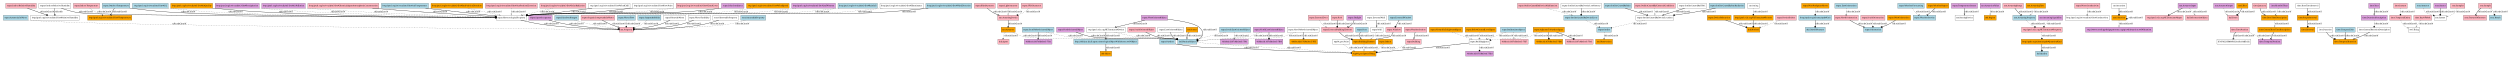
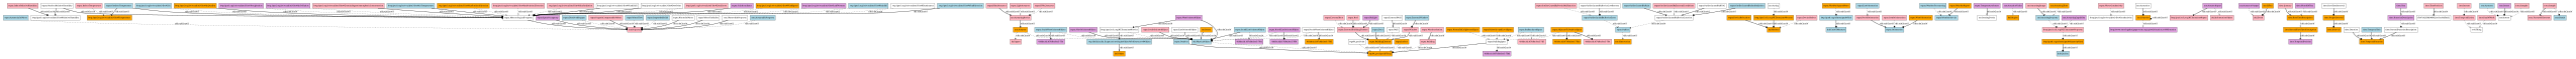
  digraph {
    fontname="Noto Serif"
    rankdir=TB
    node [color=black fillcolor=lightpink fontname="Noto Serif" shape=rectangle style=filled]
    edge [arrowhead=box fontname="Noto Serif" style=bold]
    "eepsa:AmmoniaInWater" [fillcolor=lightblue]
    "ssn:Property"
    "ssn:Sensor" [fillcolor=orange]
    "dul:PhysicalObject" [fillcolor=lightblue]
    "wgs84_pos:SpatialThing" [fillcolor=orange]
    "san:Actuator" [fillcolor=orange]
    "san:ActuatingDevice"
    "dul:Agent"
    "http://purl.oclc.org/NET/ssnx/ssn#Device" [fillcolor=white]
    "http://delicias.dia.fi.upm.es/ontologies/ObjectWithStates.owl#Object" [fillcolor=lightblue]
    "eepsa:BlindActuator"
    "eepsa:BuildingElement" [fillcolor=orange]
    "eepsa:Window"
    "eepsa:SouthEastOrientedObject" [fillcolor=lightblue]
    "-416dec1d:167c0be3eef:-7f41" [fillcolor=plum]
    "eepsa:ExternalWall" [fillcolor=white]
    "eepsa:Wall" [fillcolor=white]
    "eepsa:LightActuator"
    "eepsa:OutlierCausedByHVAC" [fillcolor=white]
    "eepsa:OutlierCausedByDeviceLocation" [fillcolor=white]
    "eepsa:Outlier" [fillcolor=lightblue]
    "eepsa:OutdoorRelativeHumidity" [fillcolor=white]
    "eepsa:MeteorologicalProperty" [fillcolor=white]
    "http://purl.org/iot/vocab/m3-lite#RelativeHumidity" [fillcolor=white]
    "eepsa:DeviceRelocation" [fillcolor=orange]
    "dul:Method" [fillcolor=orange]
    "eepsa:WattPerSquareMetre" [fillcolor=orange]
    "http://qudt.org/schema/qudt#Unit" [fillcolor=lightblue]
    "dul:UnitOfMeasure" [fillcolor=lightblue]
    "eepsa:NorthOrientedObject" [fillcolor=plum]
    "eepsa:Door" [fillcolor=lightblue]
    "eepsa:NorthEastOrientedObject" [fillcolor=plum]
    "-416dec1d:167c0be3eef:-7f88" [fillcolor=plum]
    "eepsa:Outdoor" [fillcolor=lightblue]
    "http://purl.org/iot/vocab/m3-lite#Temperature" [fillcolor=orange]
    "eepsa:IndoorTemperature"
    "eepsa:Building"
    "eepsa:SouthOrientedObject"
    "eepsa:SpaceOccupancy" [fillcolor=plum]
    "eepsa:DissolvedOxygen" [fillcolor=lightblue]
    "eepsa:OutlierCausedByDeviceLowBattery" [fillcolor=white]
    "eepsa:OutlierCausedByDeviceError" [fillcolor=lightblue]
    "eepsa:Orientation" [fillcolor=lightblue]
    "eepsa:NorthOrientation"
    "eepsa:OutlierCausedByDeviceMalfunction"
    "eepsa:WeatherForecasting" [fillcolor=lightblue]
    "eepsa:WeatherService" [fillcolor=lightblue]
    "eepsa:OutlierCausedBySunRadiation" [fillcolor=lightblue]
    "eepsa:TemperatureSensor" [fillcolor=plum]
    "ssn:SensingDevice" [fillcolor=white]
    "eepsa:EastOrientation" [fillcolor=lightblue]
    "eepsa:ExternalWindow" [fillcolor=lightblue]
    "eepsa:SouthOrientation"
    "eepsa:BelowGroundLevelSpace" [fillcolor=orange]
    "eepsa:BuildingSpace" [fillcolor=white]
    "-416dec1d:167c0be3eef:-7fbd" [fillcolor=plum]
    "san:ActuationValue" [fillcolor=plum]
    "dul:Region" [fillcolor=orange]
    "ssn:Observation" [fillcolor=orange]
    "eepsa:AdjacentToOutdoorSpace" [fillcolor=orange]
    "-416dec1d:167c0be3eef:-7fdd" [fillcolor=orange]
    "-416dec1d:167c0be3eef:-7fe6"
    "eepsa:OrganicCompoundsInWater"
    "eepsa:WaterFlow" [fillcolor=lightblue]
    "eepsa:SolarIrradiance" [fillcolor=plum]
    "eepsa:SouthWestOrientedObject" [fillcolor=lightblue]
    "-416dec1d:167c0be3eef:-7f1e" [fillcolor=plum]
    "http://qudt.org/schema/qudt#QuantityKind" [fillcolor=orange]
    "http://purl.oclc.org/NET/ssnx/ssn#Property"
    "dul:Quality" [fillcolor=lightblue]
    "eepsa:ExternalBuildingElement"
    "eepsa:OutdoorTemperature" [fillcolor=lightblue]
    "eepsa:IndoorRelativeHumidity"
    "http://purl.org/iot/vocab/m3-lite#Conductivity" [fillcolor=white]
    "eepsa:WaterConductivity"
    "eepsa:SuspendedSolids" [fillcolor=lightblue]
    "http://purl.oclc.org/NET/ssnx/ssn#Process" [fillcolor=orange]
    "eepsa:NaturallyEnlightenedSpace" [fillcolor=orange]
    "eepsa:OutlierCausedByRain" [fillcolor=lightblue]
    "eepsa:Skylight" [fillcolor=plum]
    "eepsa:BadInsulatedSpace" [fillcolor=lightblue]
    "-416dec1d:167c0be3eef:-7fd7"
    "eepsa:WeatherStation"
    "eepsa:DeviceShelter"
    "eepsa:HVACActuator"
    "eepsa:OutlierCausedByExternalConditions"
    "eepsa:WeatherReport" [fillcolor=orange]
    "eepsa:EastOrientedObject" [fillcolor=white]
    "eepsa:ExternalDoor"
    "san:Actuation" [fillcolor=white]
    "san:Situation" [fillcolor=orange]
    "http://www.ontologydesignpatterns.org/cp/owl/situation.owl#Situation" [fillcolor=plum]
    "eepsa:NorthWestOrientedObject" [fillcolor=white]
    "-416dec1d:167c0be3eef:-7f65" [fillcolor=orange]
    "eepsa:WestOrientation" [fillcolor=orange]
    "eepsa:NitrateInWater" [fillcolor=white]
    "dul:Object" [fillcolor=orange]
    "wgs84_pos:Point" [fillcolor=white]
    "eepsa:Indoor" [fillcolor=orange]
    "eepsa:Roof"
    "eepsa:WestOrientedObject" [fillcolor=plum]
    "eepsa:WaterTurbidity" [fillcolor=white]
    "san:ActuatorInput" [fillcolor=plum]
    "http://purl.oclc.org/NET/ssnx/ssn#Input"
    "dul:InformationObject"
    "san:ActuatingProperty" [fillcolor=lightblue]
    "san:ActuatingRange"
    "san:ActuatorOutput" [fillcolor=plum]
    "dul:Event"
    "san:ActuatingCapability" [fillcolor=plum]
    "san:ActuatingTime" [fillcolor=orange]
    "san:Acting" [fillcolor=white]
    "san:Effect" [fillcolor=orange]
    "time:GeneralDateTimeDescription" [fillcolor=orange]
    "time:TemporalPosition" [fillcolor=plum]
    "time:DateTimeInterval" [fillcolor=white]
    "time:ProperInterval" [fillcolor=orange]
    "time:Interval" [fillcolor=orange]
    "time:DurationDescription" [fillcolor=plum]
    "time:GeneralDurationDescription" [fillcolor=white]
    "time:TemporalDuration" [fillcolor=orange]
    "time:Duration" [fillcolor=white]
    "time:DateTimeDescription" [fillcolor=orange]
    "time:January"
    "time:TimePosition"
    ff147162358b04f4321e1fcc81dfb132 [fillcolor=white]
    "owl:Thing" [fillcolor=white]
    "time:TemporalEntity"
    "time:Year" [fillcolor=plum]
    "time:MonthOfYear" [fillcolor=plum]
    "time:TemporalUnit" [fillcolor=lightblue]
    "time:Instant"
    "time:DayOfWeek"
    "sosa:ObservableProperty" [fillcolor=white]
    "sosa:ActuatableProperty" [fillcolor=lightblue]
    "sosa:Actuator" [fillcolor=lightblue]
    "ssn:System" [fillcolor=white]
    "sosa:Sample"
    "sosa:FeatureOfInterest"
    "sosa:Result" [fillcolor=lightblue]
    "sosa:Sensor" [fillcolor=plum]
    "sosa:Sampler"
    "http://purl.org/iot/vocab/m3-lite#WindSpeed" [fillcolor=orange]
    "http://purl.org/iot/vocab/m3-lite#LeafWetness" [fillcolor=plum]
    "http://purl.org/iot/vocab/m3-lite#Rainfall" [fillcolor=lightblue]
    "http://purl.org/iot/vocab/m3-lite#Illuminance" [fillcolor=white]
    "http://purl.org/iot/vocab/m3-lite#WindDirection" [fillcolor=lightblue]
    "http://purl.org/iot/vocab/m3-lite#CO2" [fillcolor=lightblue]
    "http://purl.org/iot/vocab/m3-lite#AirQuality" [fillcolor=orange]
    "http://purl.org/iot/vocab/m3-lite#Precipitation" [fillcolor=plum]
    "http://purl.org/iot/vocab/m3-lite#AirPollution" [fillcolor=plum]
    "http://purl.org/iot/vocab/m3-lite#ChemicalAgentAtmosphericConcentration"
    "http://purl.org/iot/vocab/m3-lite#AirTemperature" [fillcolor=lightblue]
    "http://purl.org/iot/vocab/m3-lite#SunPositionDirection" [fillcolor=orange]
    "http://purl.org/iot/vocab/m3-lite#SunPositionElevation"
    "http://purl.org/iot/vocab/m3-lite#SolarRadiation"
    "http://purl.org/iot/vocab/m3-lite#WindChill" [fillcolor=white]
    "http://purl.org/iot/vocab/m3-lite#DewPoint" [fillcolor=white]
    "http://purl.org/iot/vocab/m3-lite#CloudCover"
    "eepsa:AmmoniaInWater" -> "ssn:Property" [arrowhead=tee label="rdfs:subClassOf" style=dashed]
    "ssn:Sensor" -> "dul:PhysicalObject" [arrowhead=onormal label="rdfs:subClassOf"]
    "dul:PhysicalObject" -> "wgs84_pos:SpatialThing" [arrowhead=onormal label="rdfs:subClassOf" style=dashed]
    "san:Actuator" -> "dul:PhysicalObject" [arrowhead=onormal label="rdfs:subClassOf" style=dashed]
    "san:Actuator" -> "dul:Agent" [arrowhead=tee label="rdfs:subClassOf" style=dashed]
    "san:ActuatingDevice" -> "san:Actuator" [arrowhead=tee label="rdfs:subClassOf"]
    "http://purl.oclc.org/NET/ssnx/ssn#Device" -> "dul:PhysicalObject" [arrowhead=onormal label="rdfs:subClassOf" style=dashed]
    "http://purl.oclc.org/NET/ssnx/ssn#Device" -> "http://delicias.dia.fi.upm.es/ontologies/ObjectWithStates.owl#Object" [arrowhead=tee label="rdfs:subClassOf"]
    "http://delicias.dia.fi.upm.es/ontologies/ObjectWithStates.owl#Object" -> "dul:Object" [arrowhead=onormal label="rdfs:subClassOf"]
    "eepsa:BlindActuator" -> "san:ActuatingDevice" [arrowhead=onormal label="rdfs:subClassOf"]
    "eepsa:BuildingElement" -> "wgs84_pos:SpatialThing" [arrowhead=onormal label="rdfs:subClassOf" style=dashed]
    "eepsa:Window" -> "eepsa:BuildingElement" [arrowhead=onormal label="rdfs:subClassOf"]
-   "eepsa:SouthEastOrientedObject" -> "dul:PhysicalObject" [arrowhead=tee label="rdfs:subClassOf" style=dashed]
+   "eepsa:SouthEastOrientedObject" -> "dul:PhysicalObject" [arrowhead=tee label="rdfs:subClassOf"]
    "eepsa:SouthEastOrientedObject" -> "-416dec1d:167c0be3eef:-7f41" [arrowhead=tee label="rdfs:subClassOf" style=dashed]
    "eepsa:ExternalWall" -> "eepsa:Wall" [arrowhead=onormal label="rdfs:subClassOf"]
    "eepsa:Wall" -> "eepsa:BuildingElement" [arrowhead=onormal label="rdfs:subClassOf" style=dashed]
    "eepsa:LightActuator" -> "san:ActuatingDevice" [arrowhead=onormal label="rdfs:subClassOf" style=dashed]
    "eepsa:OutlierCausedByHVAC" -> "eepsa:OutlierCausedByDeviceLocation" [arrowhead=onormal label="rdfs:subClassOf"]
    "eepsa:OutlierCausedByDeviceLocation" -> "eepsa:Outlier" [arrowhead=tee label="rdfs:subClassOf" style=dashed]
    "eepsa:Outlier" -> "ssn:Observation" [arrowhead=tee label="rdfs:subClassOf" style=dashed]
    "eepsa:OutdoorRelativeHumidity" -> "eepsa:MeteorologicalProperty" [label="rdfs:subClassOf"]
-   "eepsa:OutdoorRelativeHumidity" -> "http://purl.org/iot/vocab/m3-lite#RelativeHumidity" [arrowhead=tee label="rdfs:rdfs"]
+   "eepsa:OutdoorRelativeHumidity" -> "http://purl.org/iot/vocab/m3-lite#RelativeHumidity" [arrowhead=tee label="rdfs:subClassOf"]
    "eepsa:MeteorologicalProperty" -> "ssn:Property" [arrowhead=onormal label="rdfs:subClassOf"]
    "eepsa:DeviceRelocation" -> "dul:Method" [label="rdfs:subClassOf"]
    "eepsa:WattPerSquareMetre" -> "http://qudt.org/schema/qudt#Unit" [label="rdfs:subClassOf" style=dashed]
    "http://qudt.org/schema/qudt#Unit" -> "dul:UnitOfMeasure" [label="rdfs:subClassOf"]
    "eepsa:NorthOrientedObject" -> "dul:PhysicalObject" [label="rdfs:subClassOf"]
    "eepsa:Door" -> "eepsa:BuildingElement" [arrowhead=onormal label="rdfs:subClassOf"]
    "eepsa:NorthEastOrientedObject" -> "dul:PhysicalObject" [label="rdfs:subClassOf" style=dashed]
    "eepsa:NorthEastOrientedObject" -> "-416dec1d:167c0be3eef:-7f88" [label="rdfs:subClassOf"]
    "eepsa:Outdoor" -> "wgs84_pos:SpatialThing" [arrowhead=tee label="rdfs:subClassOf"]
    "eepsa:IndoorTemperature" -> "http://purl.org/iot/vocab/m3-lite#Temperature" [arrowhead=tee label="rdfs:subClassOf" style=dashed]
    "eepsa:Building" -> "wgs84_pos:SpatialThing" [arrowhead=onormal label="rdfs:subClassOf" style=dashed]
    "eepsa:SouthOrientedObject" -> "dul:PhysicalObject" [label="rdfs:subClassOf"]
    "eepsa:SpaceOccupancy" -> "ssn:Property" [arrowhead=onormal label="rdfs:subClassOf"]
    "eepsa:DissolvedOxygen" -> "ssn:Property" [label="rdfs:subClassOf" style=dashed]
    "eepsa:OutlierCausedByDeviceLowBattery" -> "eepsa:OutlierCausedByDeviceError" [label="rdfs:subClassOf"]
    "eepsa:OutlierCausedByDeviceError" -> "eepsa:Outlier" [arrowhead=tee label="rdfs:subClassOf" style=dashed]
    "eepsa:NorthOrientation" -> "eepsa:Orientation" [arrowhead=onormal label="rdfs:subClassOf"]
    "eepsa:OutlierCausedByDeviceMalfunction" -> "eepsa:OutlierCausedByDeviceError" [arrowhead=onormal label="rdfs:subClassOf" style=dashed]
    "eepsa:WeatherForecasting" -> "eepsa:WeatherService" [arrowhead=tee label="rdfs:subClassOf" style=dashed]
    "eepsa:OutlierCausedBySunRadiation" -> "eepsa:OutlierCausedByDeviceLocation" [label="rdfs:subClassOf"]
    "eepsa:TemperatureSensor" -> "ssn:SensingDevice" [arrowhead=onormal label="rdfs:subClassOf"]
    "eepsa:EastOrientation" -> "eepsa:NorthOrientation" [arrowhead=tee label="rdfs:subClassOf" style=dashed]
    "eepsa:ExternalWindow" -> "eepsa:Window" [label="rdfs:subClassOf"]
    "eepsa:SouthOrientation" -> "eepsa:Orientation" [label="rdfs:subClassOf" style=dashed]
    "eepsa:BelowGroundLevelSpace" -> "eepsa:BuildingSpace" [arrowhead=tee label="rdfs:subClassOf" style=dashed]
    "eepsa:BuildingSpace" -> "wgs84_pos:SpatialThing" [label="rdfs:subClassOf"]
    "eepsa:BuildingSpace" -> "-416dec1d:167c0be3eef:-7fbd" [label="rdfs:subClassOf" style=dashed]
    "san:ActuationValue" -> "dul:Region" [arrowhead=onormal label="rdfs:subClassOf" style=dashed]
    "eepsa:AdjacentToOutdoorSpace" -> "eepsa:BuildingSpace" [label="rdfs:subClassOf" style=dashed]
    "eepsa:AdjacentToOutdoorSpace" -> "-416dec1d:167c0be3eef:-7fdd" [label="rdfs:subClassOf"]
    "eepsa:AdjacentToOutdoorSpace" -> "-416dec1d:167c0be3eef:-7fe6" [label="rdfs:subClassOf"]
    "eepsa:OrganicCompoundsInWater" -> "ssn:Property" [arrowhead=onormal label="rdfs:subClassOf"]
    "eepsa:WaterFlow" -> "ssn:Property" [label="rdfs:subClassOf" style=dashed]
    "eepsa:SolarIrradiance" -> "eepsa:MeteorologicalProperty" [label="rdfs:subClassOf"]
    "eepsa:SouthWestOrientedObject" -> "dul:PhysicalObject" [arrowhead=tee label="rdfs:subClassOf" style=dashed]
    "eepsa:SouthWestOrientedObject" -> "-416dec1d:167c0be3eef:-7f1e" [arrowhead=tee label="rdfs:subClassOf"]
    "http://qudt.org/schema/qudt#QuantityKind" -> "dul:Quality" [label="rdfs:subClassOf"]
    "http://purl.oclc.org/NET/ssnx/ssn#Property" -> "http://qudt.org/schema/qudt#QuantityKind" [label="rdfs:subClassOf" style=dashed]
    "eepsa:ExternalBuildingElement" -> "eepsa:BuildingElement" [label="rdfs:subClassOf"]
    "eepsa:OutdoorTemperature" -> "eepsa:MeteorologicalProperty" [label="rdfs:subClassOf"]
    "eepsa:OutdoorTemperature" -> "http://purl.org/iot/vocab/m3-lite#Temperature" [arrowhead=tee label="rdfs:subClassOf"]
    "eepsa:IndoorRelativeHumidity" -> "http://purl.org/iot/vocab/m3-lite#RelativeHumidity" [label="rdfs:subClassOf"]
    "eepsa:WaterConductivity" -> "http://purl.org/iot/vocab/m3-lite#Conductivity" [arrowhead=tee label="rdfs:subClassOf" style=dashed]
    "eepsa:SuspendedSolids" -> "ssn:Property" [label="rdfs:subClassOf" style=dashed]
    "http://purl.oclc.org/NET/ssnx/ssn#Process" -> "dul:Method" [label="rdfs:subClassOf"]
    "eepsa:NaturallyEnlightenedSpace" -> "eepsa:BuildingSpace" [arrowhead=onormal label="rdfs:subClassOf" style=dashed]
    "eepsa:OutlierCausedByRain" -> "eepsa:OutlierCausedByDeviceLocation" [arrowhead=tee label="rdfs:subClassOf"]
    "eepsa:Skylight" -> "eepsa:ExternalBuildingElement" [arrowhead=tee label="rdfs:subClassOf"]
    "eepsa:BadInsulatedSpace" -> "eepsa:BuildingSpace" [arrowhead=tee label="rdfs:subClassOf" style=dashed]
    "eepsa:BadInsulatedSpace" -> "-416dec1d:167c0be3eef:-7fd7" [arrowhead=onormal label="rdfs:subClassOf" style=dashed]
    "eepsa:WeatherStation" -> "eepsa:Building" [arrowhead=onormal label="rdfs:subClassOf"]
    "eepsa:DeviceShelter" -> "dul:Method" [arrowhead=tee label="rdfs:subClassOf" style=dashed]
    "eepsa:HVACActuator" -> "san:ActuatingDevice" [label="rdfs:subClassOf" style=dashed]
    "eepsa:OutlierCausedByExternalConditions" -> "eepsa:OutlierCausedByDeviceLocation" [arrowhead=onormal label="rdfs:subClassOf" style=dashed]
    "eepsa:WeatherReport" -> "eepsa:WeatherService" [arrowhead=tee label="rdfs:subClassOf"]
    "eepsa:EastOrientedObject" -> "dul:PhysicalObject" [arrowhead=tee label="rdfs:subClassOf"]
    "eepsa:ExternalDoor" -> "eepsa:ExternalBuildingElement" [arrowhead=onormal label="rdfs:subClassOf" style=dashed]
    "san:Actuation" -> "san:Situation" [label="rdfs:subClassOf"]
    "san:Situation" -> "san:Situation" [label="rdfs:subClassOf" style=dashed]
    "san:Situation" -> "http://www.ontologydesignpatterns.org/cp/owl/situation.owl#Situation" [arrowhead=onormal label="rdfs:subClassOf" style=dashed]
    "eepsa:NorthWestOrientedObject" -> "dul:PhysicalObject" [label="rdfs:subClassOf" style=dashed]
    "eepsa:NorthWestOrientedObject" -> "-416dec1d:167c0be3eef:-7f65" [arrowhead=tee label="rdfs:subClassOf"]
    "eepsa:WestOrientation" -> "eepsa:Orientation" [label="rdfs:subClassOf"]
    "eepsa:NitrateInWater" -> "ssn:Property" [label="rdfs:subClassOf"]
    "wgs84_pos:Point" -> "wgs84_pos:SpatialThing" [arrowhead=onormal label="rdfs:subClassOf" style=dashed]
    "eepsa:Indoor" -> "wgs84_pos:SpatialThing" [arrowhead=onormal label="rdfs:subClassOf" style=dashed]
    "eepsa:Roof" -> "eepsa:ExternalBuildingElement" [label="rdfs:subClassOf"]
    "eepsa:WestOrientedObject" -> "dul:PhysicalObject" [label="rdfs:subClassOf"]
    "eepsa:WestOrientedObject" -> "http://purl.oclc.org/NET/ssnx/ssn#Device" [arrowhead=tee label="rdfs:subClassOf"]
    "eepsa:WaterTurbidity" -> "ssn:Property" [label="rdfs:subClassOf"]
    "san:ActuatorInput" -> "http://purl.oclc.org/NET/ssnx/ssn#Input" [arrowhead=tee label="rdfs:subClassOf"]
    "san:ActuatorInput" -> "dul:InformationObject" [arrowhead=onormal label="rdfs:subClassOf" style=dashed]
    "san:ActuatingProperty" -> "http://purl.oclc.org/NET/ssnx/ssn#Property" [label="rdfs:subClassOf" style=dashed]
    "san:ActuatingRange" -> "san:ActuatingProperty" [arrowhead=tee label="rdfs:subClassOf"]
    "san:ActuatorOutput" -> "dul:Event" [arrowhead=onormal label="rdfs:subClassOf" style=dashed]
    "san:ActuatingCapability" -> "http://purl.oclc.org/NET/ssnx/ssn#Property" [label="rdfs:subClassOf" style=dashed]
    "san:ActuatingTime" -> "san:ActuatingProperty" [arrowhead=onormal label="rdfs:subClassOf" style=dashed]
    "san:Acting" -> "http://purl.oclc.org/NET/ssnx/ssn#Process" [label="rdfs:subClassOf" style=dashed]
    "san:Effect" -> "dul:Event" [label="rdfs:subClassOf"]
    "time:GeneralDateTimeDescription" -> "time:TemporalPosition" [arrowhead=tee label="rdfs:subClassOf"]
    "time:DateTimeInterval" -> "time:ProperInterval" [label="rdfs:subClassOf"]
    "time:ProperInterval" -> "time:Interval" [label="rdfs:subClassOf"]
    "time:DurationDescription" -> "time:GeneralDurationDescription" [label="rdfs:subClassOf" style=dashed]
    "time:GeneralDurationDescription" -> "time:TemporalDuration" [arrowhead=onormal label="rdfs:subClassOf"]
    "time:Duration" -> "time:TemporalDuration" [label="rdfs:subClassOf"]
    "time:DateTimeDescription" -> "time:GeneralDateTimeDescription" [arrowhead=onormal label="rdfs:subClassOf" style=dashed]
    "time:January" -> "time:DateTimeDescription" [arrowhead=onormal label="rdfs:subClassOf"]
-   "time:TimePosition" -> "time:TemporalPosition" [arrowhead=tee label="rdfs:subClassOf" style=dashed]
-   "time:TimePosition" -> ff147162358b04f4321e1fcc81dfb132 [arrowhead=tee label="subClassOf:subClassOf"]
+   "time:TimePosition" -> ff147162358b04f4321e1fcc81dfb132 [arrowhead=tee label="rdfs:subClassOf"]
    "time:TemporalEntity" -> "owl:Thing" [arrowhead=onormal label="rdfs:subClassOf" style=dashed]
    "time:Year" -> "time:DurationDescription" [arrowhead=onormal label="rdfs:subClassOf"]
    "time:MonthOfYear" -> "time:DateTimeDescription" [arrowhead=tee label="rdfs:subClassOf" style=dashed]
    "time:TemporalUnit" -> "time:TemporalDuration" [arrowhead=tee label="rdfs:subClassOf"]
    "time:Instant" -> "time:TemporalEntity" [label="rdfs:subClassOf" style=dashed]
    "time:DayOfWeek" -> "owl:Thing" [arrowhead=onormal label="rdfs:subClassOf" style=dashed]
    "sosa:ObservableProperty" -> "ssn:Property" [arrowhead=tee label="rdfs:subClassOf"]
    "sosa:ActuatableProperty" -> "ssn:Property" [arrowhead=tee label="rdfs:subClassOf" style=dashed]
    "sosa:Actuator" -> "ssn:System" [label="rdfs:subClassOf" style=dashed]
    "sosa:Sample" -> "sosa:FeatureOfInterest" [arrowhead=tee label="rdfs:subClassOf"]
    "sosa:Sample" -> "sosa:Result" [label="rdfs:subClassOf" style=dashed]
    "sosa:Sensor" -> "ssn:System" [label="rdfs:subClassOf"]
    "sosa:Sampler" -> "ssn:System" [arrowhead=onormal label="rdfs:subClassOf" style=dashed]
    "http://purl.org/iot/vocab/m3-lite#WindSpeed" -> "eepsa:MeteorologicalProperty" [arrowhead=tee label="rdfs:subClassOf" style=dashed]
    "http://purl.org/iot/vocab/m3-lite#LeafWetness" -> "eepsa:MeteorologicalProperty" [arrowhead=onormal label="rdfs:subClassOf" style=dashed]
    "http://purl.org/iot/vocab/m3-lite#Rainfall" -> "eepsa:MeteorologicalProperty" [arrowhead=tee label="rdfs:subClassOf" style=dashed]
    "http://purl.org/iot/vocab/m3-lite#Illuminance" -> "eepsa:MeteorologicalProperty" [label="rdfs:subClassOf" style=dashed]
    "http://purl.org/iot/vocab/m3-lite#WindDirection" -> "eepsa:MeteorologicalProperty" [arrowhead=onormal label="rdfs:subClassOf"]
    "http://purl.org/iot/vocab/m3-lite#CO2" -> "eepsa:MeteorologicalProperty" [label="rdfs:subClassOf" style=dashed]
    "http://purl.org/iot/vocab/m3-lite#AirQuality" -> "eepsa:MeteorologicalProperty" [arrowhead=onormal label="rdfs:subClassOf"]
    "http://purl.org/iot/vocab/m3-lite#Precipitation" -> "eepsa:MeteorologicalProperty" [arrowhead=onormal label="rdfs:subClassOf" style=dashed]
    "http://purl.org/iot/vocab/m3-lite#AirPollution" -> "eepsa:MeteorologicalProperty" [label="rdfs:subClassOf" style=dashed]
    "http://purl.org/iot/vocab/m3-lite#ChemicalAgentAtmosphericConcentration" -> "eepsa:MeteorologicalProperty" [label="rdfs:subClassOf"]
    "http://purl.org/iot/vocab/m3-lite#AirTemperature" -> "eepsa:MeteorologicalProperty" [arrowhead=onormal label="rdfs:subClassOf"]
    "http://purl.org/iot/vocab/m3-lite#SunPositionDirection" -> "eepsa:MeteorologicalProperty" [arrowhead=onormal label="rdfs:subClassOf" style=dashed]
    "http://purl.org/iot/vocab/m3-lite#SunPositionElevation" -> "eepsa:MeteorologicalProperty" [arrowhead=onormal label="rdfs:subClassOf" style=dashed]
    "http://purl.org/iot/vocab/m3-lite#SolarRadiation" -> "eepsa:MeteorologicalProperty" [arrowhead=tee label="rdfs:subClassOf" style=dashed]
    "http://purl.org/iot/vocab/m3-lite#WindChill" -> "eepsa:MeteorologicalProperty" [arrowhead=tee label="rdfs:subClassOf"]
    "http://purl.org/iot/vocab/m3-lite#DewPoint" -> "eepsa:MeteorologicalProperty" [arrowhead=onormal label="rdfs:subClassOf"]
    "http://purl.org/iot/vocab/m3-lite#CloudCover" -> "eepsa:MeteorologicalProperty" [arrowhead=onormal label="rdfs:subClassOf" style=dashed]
  }
